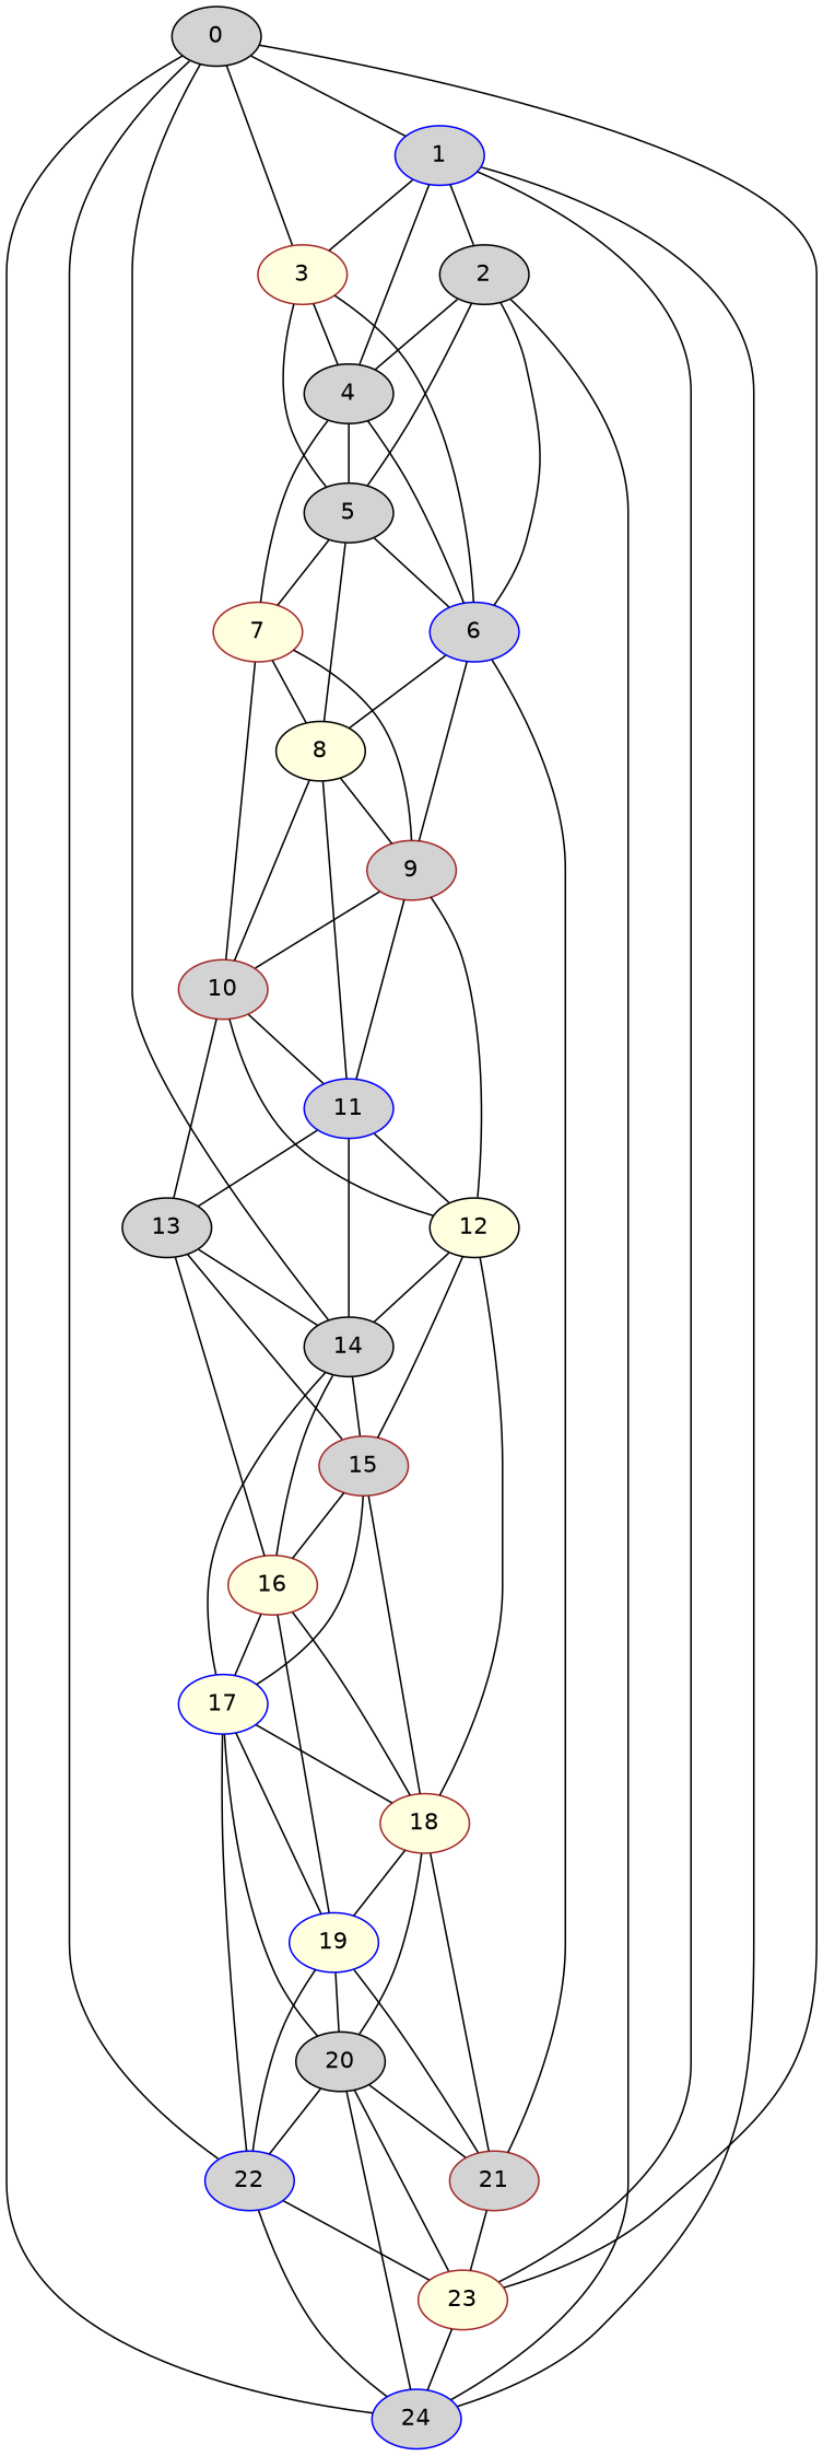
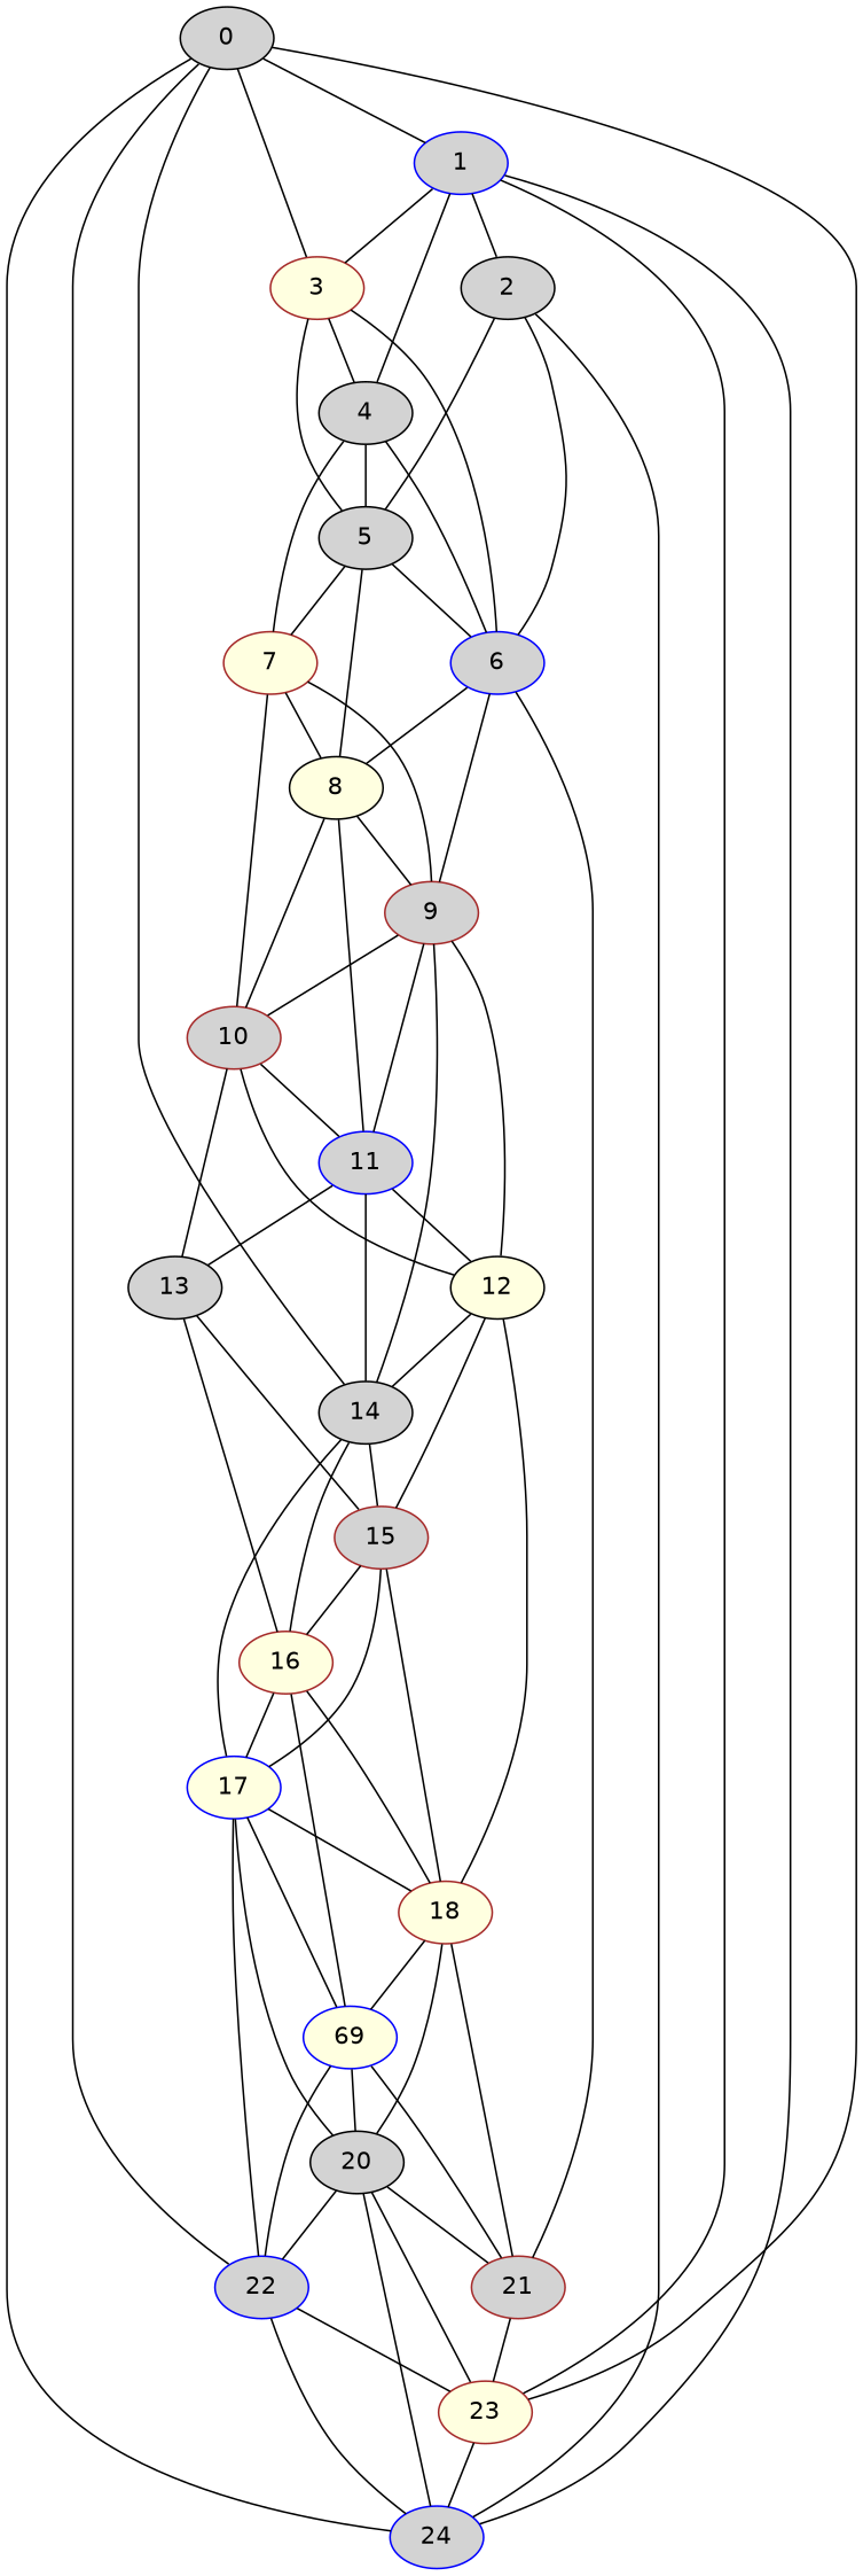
  strict graph {
    fontname="DejaVu Sans"
    node [color=black fillcolor=lightgrey fontname="DejaVu Sans" style=filled]
    edge [fontname="DejaVu Sans" is_available=True prob=1.0]
    1 [color=blue]
    0
    3 [color=brown fillcolor=lightyellow]
    14
    22 [color=blue]
    23 [color=brown fillcolor=lightyellow]
    24 [color=blue]
    2
    4
    6 [color=blue]
    5
    15 [color=brown]
    16 [color=brown fillcolor=lightyellow]
    17 [color=blue fillcolor=lightyellow]
    7 [color=brown fillcolor=lightyellow]
    8 [fillcolor=lightyellow]
    9 [color=brown]
    21 [color=brown]
    10 [color=brown]
    11 [color=blue]
    12 [fillcolor=lightyellow]
    13
    18 [color=brown fillcolor=lightyellow]
-   19 [color=blue fillcolor=lightyellow]
+   19 [color=blue fillcolor=lightyellow label=69]
    20
    1 -- 3 [prob=0.65885150173]
    1 -- 23 [prob=0.122577628231]
    1 -- 24 [prob=0.407516593125]
    1 -- 2 [prob=0.408579339622]
    1 -- 4 [prob=0.665230830338]
    0 -- 1 [prob=0.523359111198]
    0 -- 3 [prob=0.816998145125]
    0 -- 14 [prob=0.629337023566]
    0 -- 22 [prob=0.255867639203]
    0 -- 23 [prob=0.375089545155]
    0 -- 24
    3 -- 4 [prob=0.287880289513]
    3 -- 6 [prob=0.191660785461]
    3 -- 5
    14 -- 15 [prob=0.603071762565]
    14 -- 16 [prob=0.242395044442]
    14 -- 17 [prob=0.839074490706]
    22 -- 23 [prob=0.775546753859]
    22 -- 24 [prob=0.334102082113]
    23 -- 24 [prob=0.931665489762]
    2 -- 24 [prob=0.333337415825]
-   2 -- 4 [prob=0.849967049895]
    2 -- 6 [prob=0.5615276044]
    2 -- 5 [prob=0.886500307366]
    4 -- 6 [prob=0.417131857121]
    4 -- 5 [prob=0.292004313551]
    4 -- 7 [prob=0.168548231957]
    6 -- 8 [prob=0.423796102196]
    6 -- 9 [prob=0.297643742193]
    6 -- 21 [prob=0.971777877195]
    5 -- 6 [prob=0.518045290257]
    5 -- 7 [prob=0.0602360637239]
    5 -- 8 [prob=0.865056613441]
    15 -- 16 [prob=0.827644142588]
    15 -- 17 [prob=0.612759371501]
    15 -- 18 [prob=0.337830783703]
    16 -- 17 [prob=0.52225100125]
    16 -- 18
    16 -- 19 [prob=0.0571301303396]
    17 -- 22 [prob=0.730987521478]
    17 -- 18 [prob=0.894024407509]
    17 -- 19 [prob=0.991061465569]
    17 -- 20 [prob=0.595536764303]
    7 -- 8 [prob=0.0590728143647]
    7 -- 9 [prob=0.364945167268]
    7 -- 10 [prob=0.899512215323]
    8 -- 9 [prob=0.820177660244]
    8 -- 10 [prob=0.225272169556]
    8 -- 11
    9 -- 10 [prob=0.0645134695096]
    9 -- 11
    9 -- 12 [prob=0.215419164175]
    21 -- 23 [prob=0.928680439933]
    10 -- 11 [prob=0.357642555143]
    10 -- 12 [prob=0.118901205237]
    10 -- 13 [prob=0.346674224334]
    11 -- 14 [prob=0.969721973642]
    11 -- 12 [prob=0.831183919217]
    11 -- 13 [prob=0.332529249481]
    12 -- 14 [prob=0.613052337863]
    12 -- 15 [prob=0.663769173092]
    12 -- 18 [prob=0.79882008807]
-   13 -- 14
+   9 -- 14
    13 -- 15
    13 -- 16 [prob=0.767121611996]
    18 -- 21 [prob=0.804675645254]
    18 -- 19 [prob=0.106292058769]
    18 -- 20 [prob=0.268689341819]
    19 -- 22 [prob=0.179579102561]
    19 -- 21 [prob=0.341328913342]
    19 -- 20 [prob=0.342739537053]
    20 -- 22 [prob=0.253394446919]
    20 -- 23
    20 -- 24 [prob=0.872615686977]
    20 -- 21 [prob=0.799980130979]
  }
